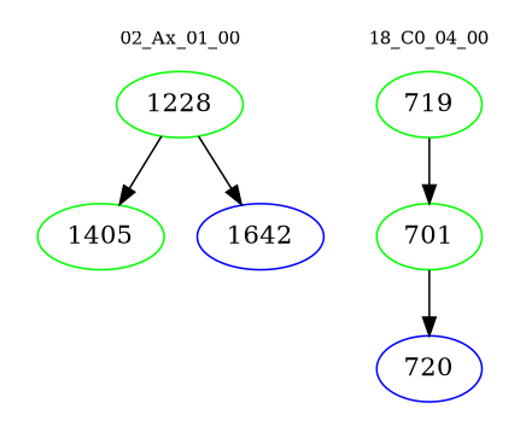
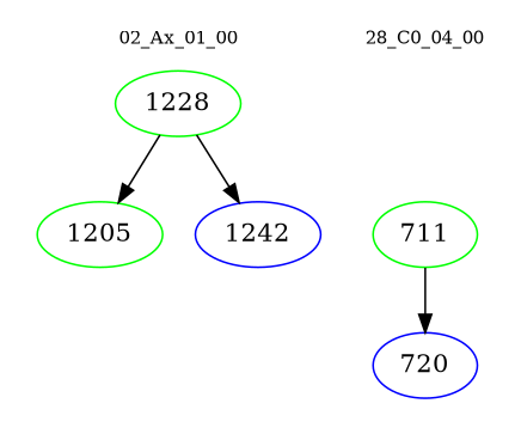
  digraph {
    node [color=green]
    edge [color=black]
    n1 [label=1228]
-   n2 [label=1405]
-   n3 [color=blue label=1642]
-   n4 [label=719]
-   n5 [label=701]
+   n2 [label=1205]
+   n3 [color=blue label=1242]
+   n5 [label=711]
    n6 [color=blue label=720]
    subgraph cluster_1 {
      color=white
      fontsize=10
      label="02_Ax_01_00"
      n1
      n2
      n3
    }
    subgraph cluster_2 {
      color=white
      fontsize=10
-     label="18_C0_04_00"
-     n4
+     label="28_C0_04_00"
      n5
      n6
    }
    n1 -> n2
    n1 -> n3
-   n4 -> n5
    n5 -> n6
  }
